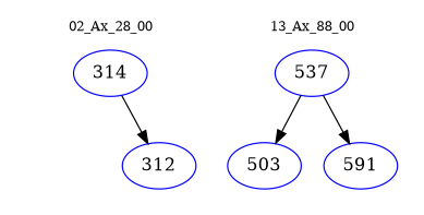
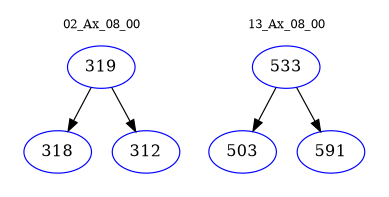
  digraph {
    node [color=blue]
    edge [color=black]
-   n1 [label=314]
+   n1 [label=319]
+   n2 [label=318]
    n3 [label=312]
-   n4 [label=537]
+   n4 [label=533]
    n5 [label=503]
    n6 [label=591]
    subgraph cluster_1 {
      color=white
      fontsize=10
-     label="02_Ax_28_00"
+     label="02_Ax_08_00"
      n1
+     n2
      n3
    }
    subgraph cluster_2 {
      color=white
      fontsize=10
-     label="13_Ax_88_00"
+     label="13_Ax_08_00"
      n4
      n5
      n6
    }
+   n1 -> n2
    n1 -> n3
    n4 -> n5
    n4 -> n6
  }
